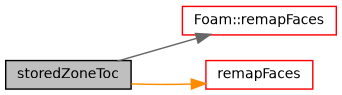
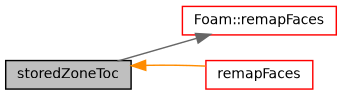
  digraph {
    rankdir=LR
    node [color=red fontname=Helvetica fontsize=10 shape=record]
    edge [fontname=Helvetica fontsize=10 labelfontname=Helvetica labelfontsize=10 style=solid]
    n1 [color=black fillcolor=grey75 fontcolor=black height=0.2 label=storedZoneToc style=filled width=0.4]
    n2 [height=0.2 label="Foam::remapFaces" width=0.4]
    n3 [height=0.2 label=remapFaces width=0.4]
    n1 -> n2 [color=gray40]
-   n1 -> n3 [color=darkorange]
+   n3 -> n1 [color=darkorange]
  }
